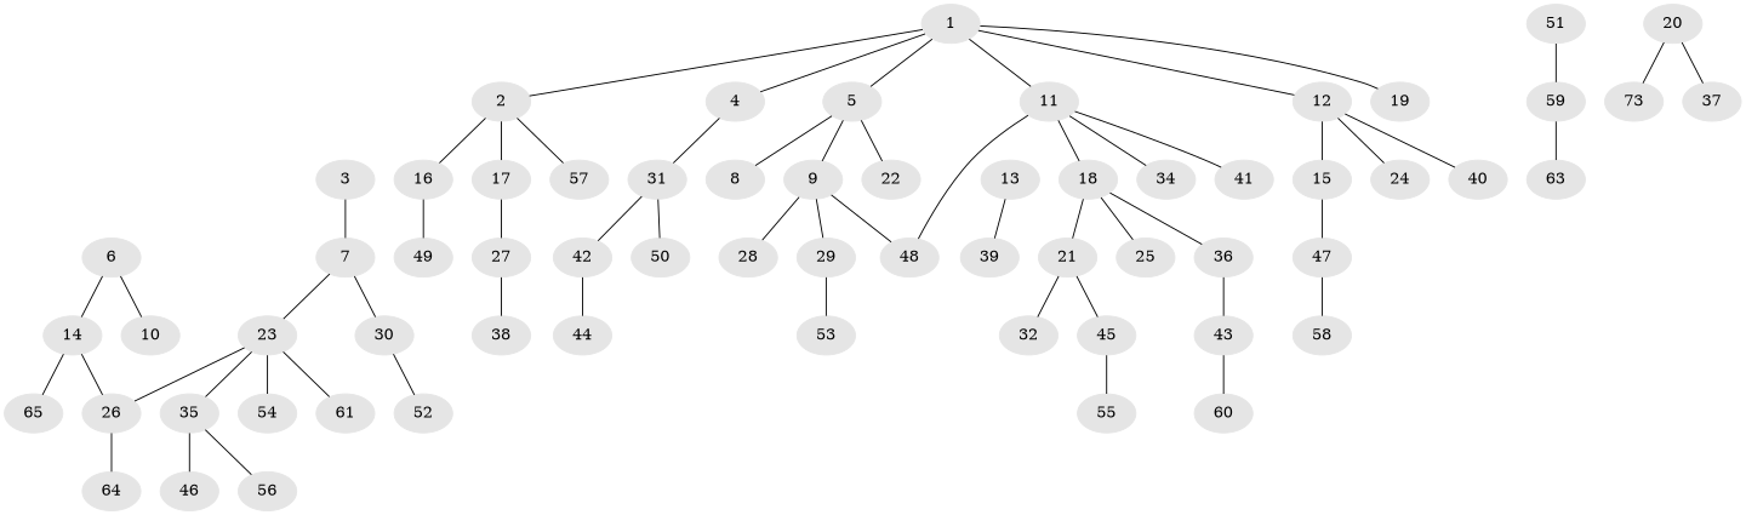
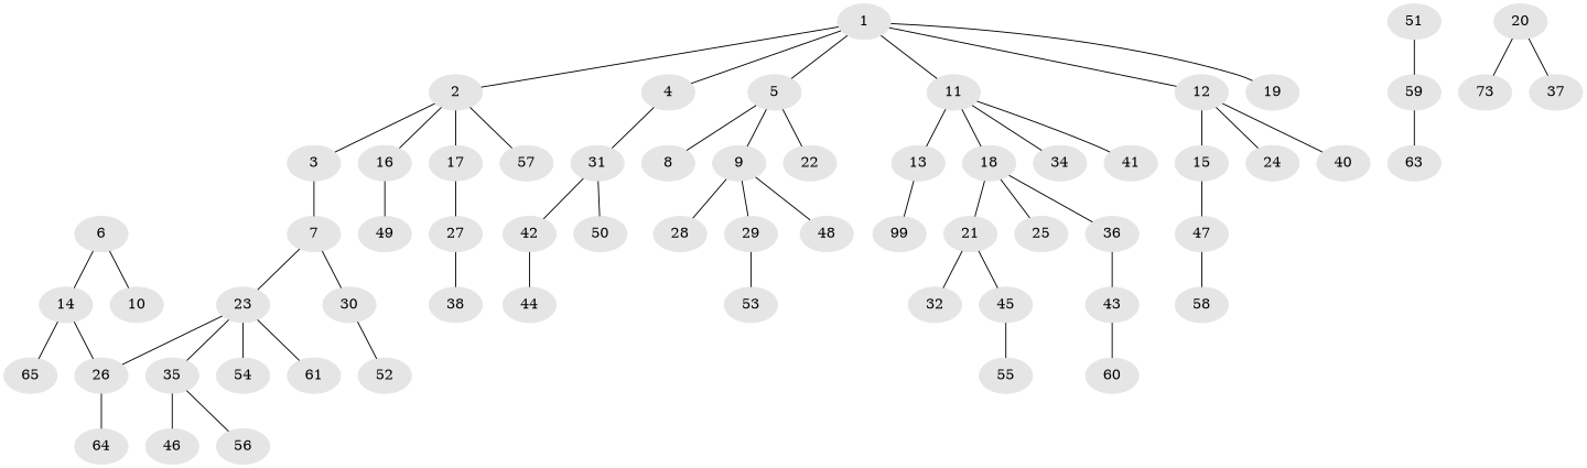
  graph {
    fontname="DejaVu Serif"
    node [color=gray90 fontname="DejaVu Serif" style=filled]
    edge [fontname="DejaVu Serif"]
    1
    2
    4
    5
    11
    12
    19
    3
    16
    17
    57
    31
    8
    9
    22
    13
    18
    34
    41
    15
    24
    40
    7
    49
    27
    6
    10
    14
    23
    30
    42
    50
    28
    29
    48
    65
    26
    35
    54
    61
    52
    53
-   39
+   39 [label=99]
    21
    25
    36
    47
    51
    59
    58
    38
    32
    45
    43
    n55 [label=73]
    20
    37
    55
    64
    46
    56
    44
    60
    63
    1 -- 2
    1 -- 4
    1 -- 5
    1 -- 11
    1 -- 12
    1 -- 19
+   2 -- 3
    2 -- 16
    2 -- 17
    2 -- 57
    4 -- 31
    5 -- 8
    5 -- 9
    5 -- 22
-   11 -- 48
+   11 -- 13
    11 -- 18
    11 -- 34
    11 -- 41
    12 -- 15
    12 -- 24
    12 -- 40
    3 -- 7
    16 -- 49
    17 -- 27
    31 -- 42
    31 -- 50
    9 -- 28
    9 -- 29
    9 -- 48
    13 -- 39
    18 -- 21
    18 -- 25
    18 -- 36
    15 -- 47
    7 -- 23
    7 -- 30
    27 -- 38
    6 -- 10
    6 -- 14
    14 -- 65
    14 -- 26
    23 -- 26
    23 -- 35
    23 -- 54
    23 -- 61
    30 -- 52
    42 -- 44
    29 -- 53
    26 -- 64
    35 -- 46
    35 -- 56
    21 -- 32
    21 -- 45
    36 -- 43
    47 -- 58
    51 -- 59
    59 -- 63
    45 -- 55
    43 -- 60
    20 -- n55
    20 -- 37
  }
